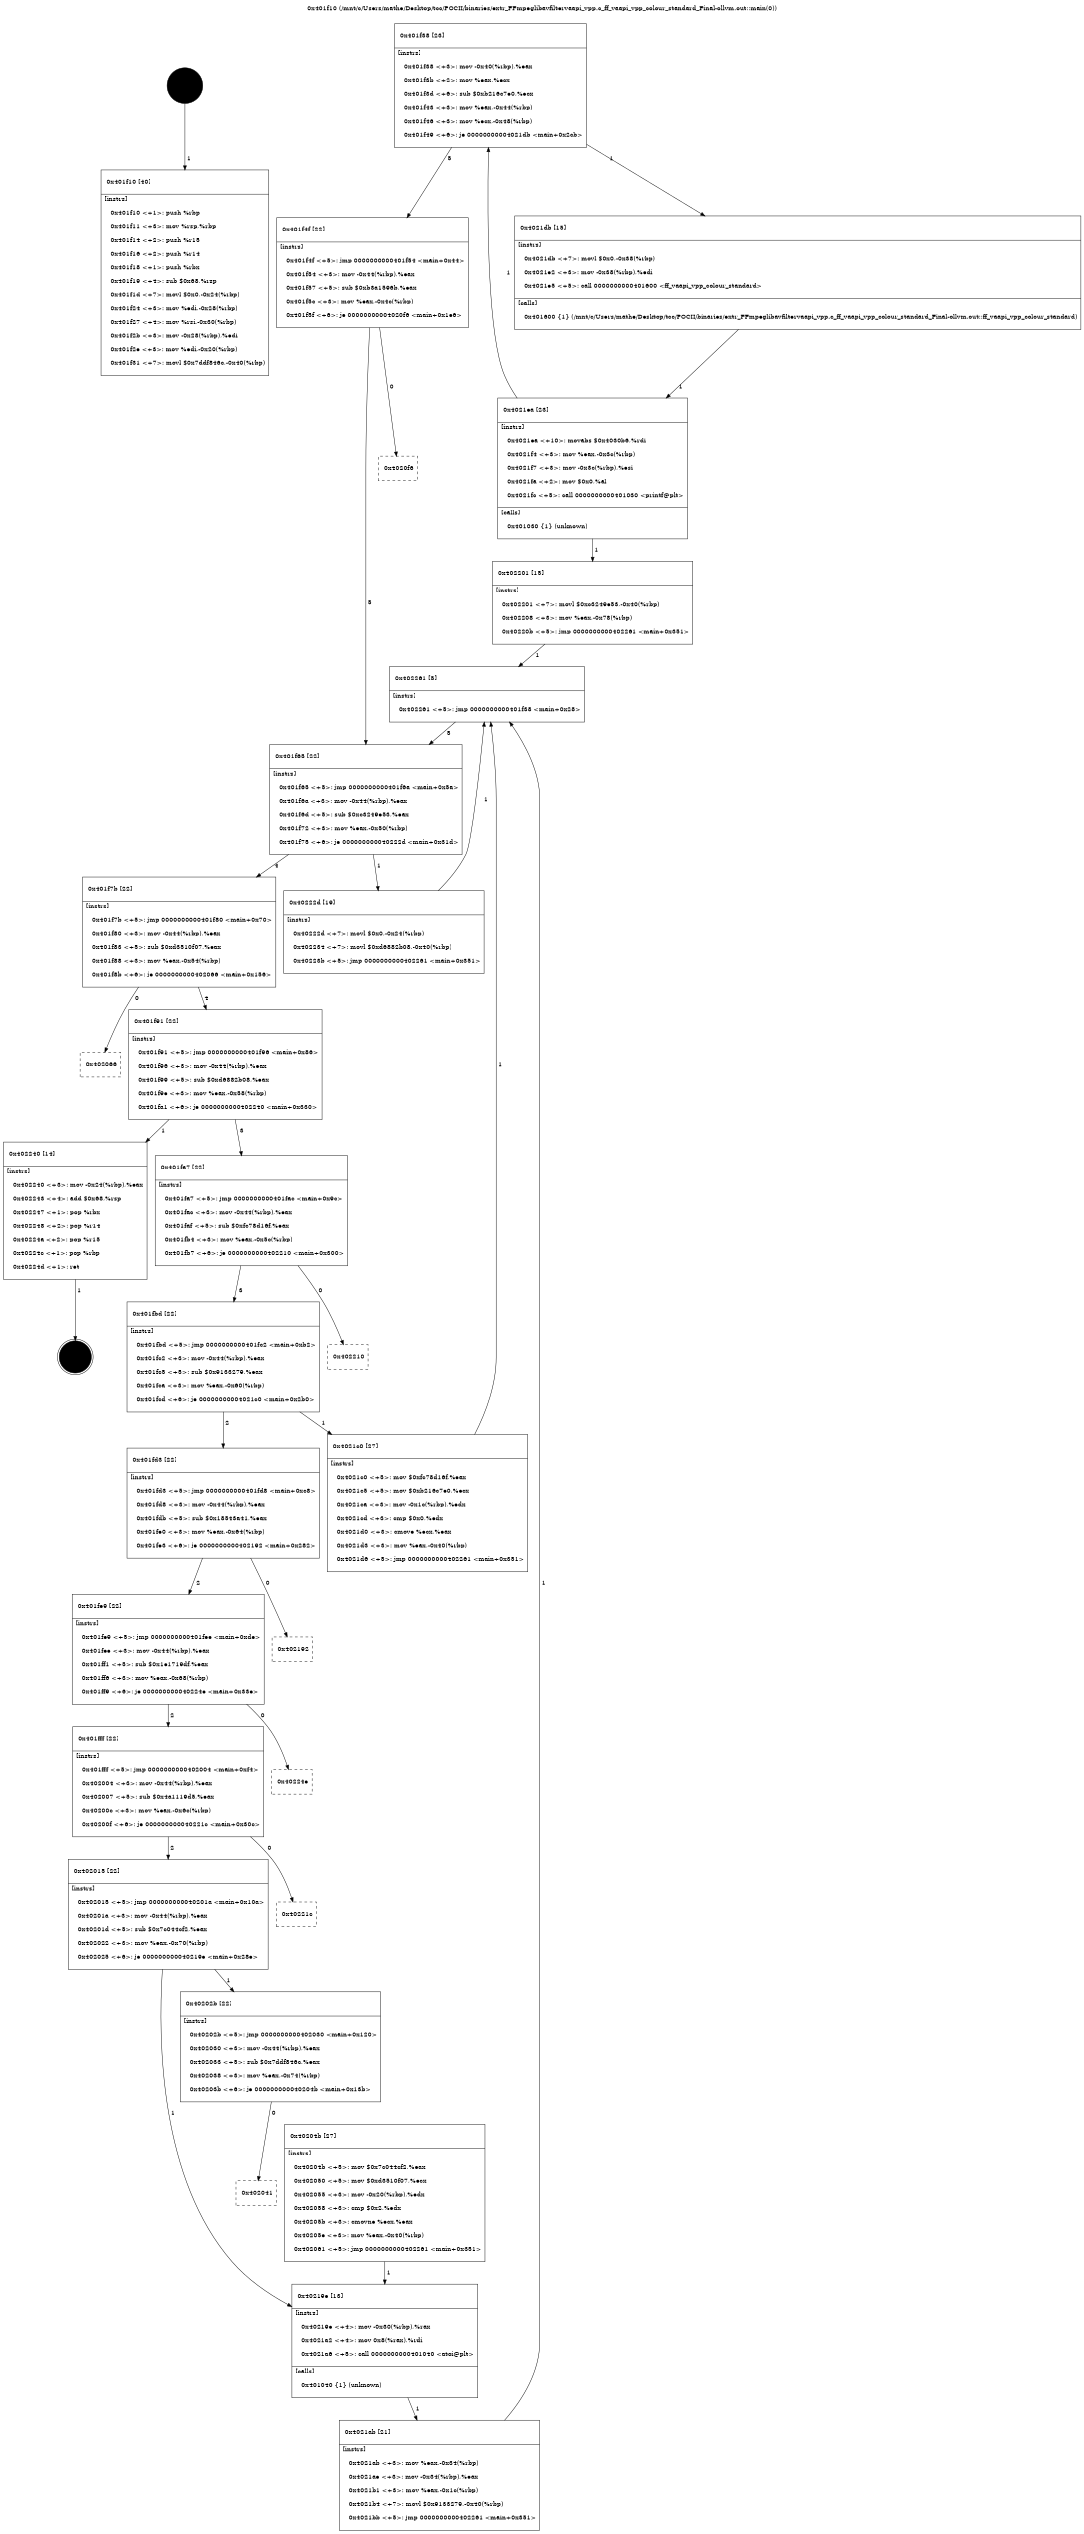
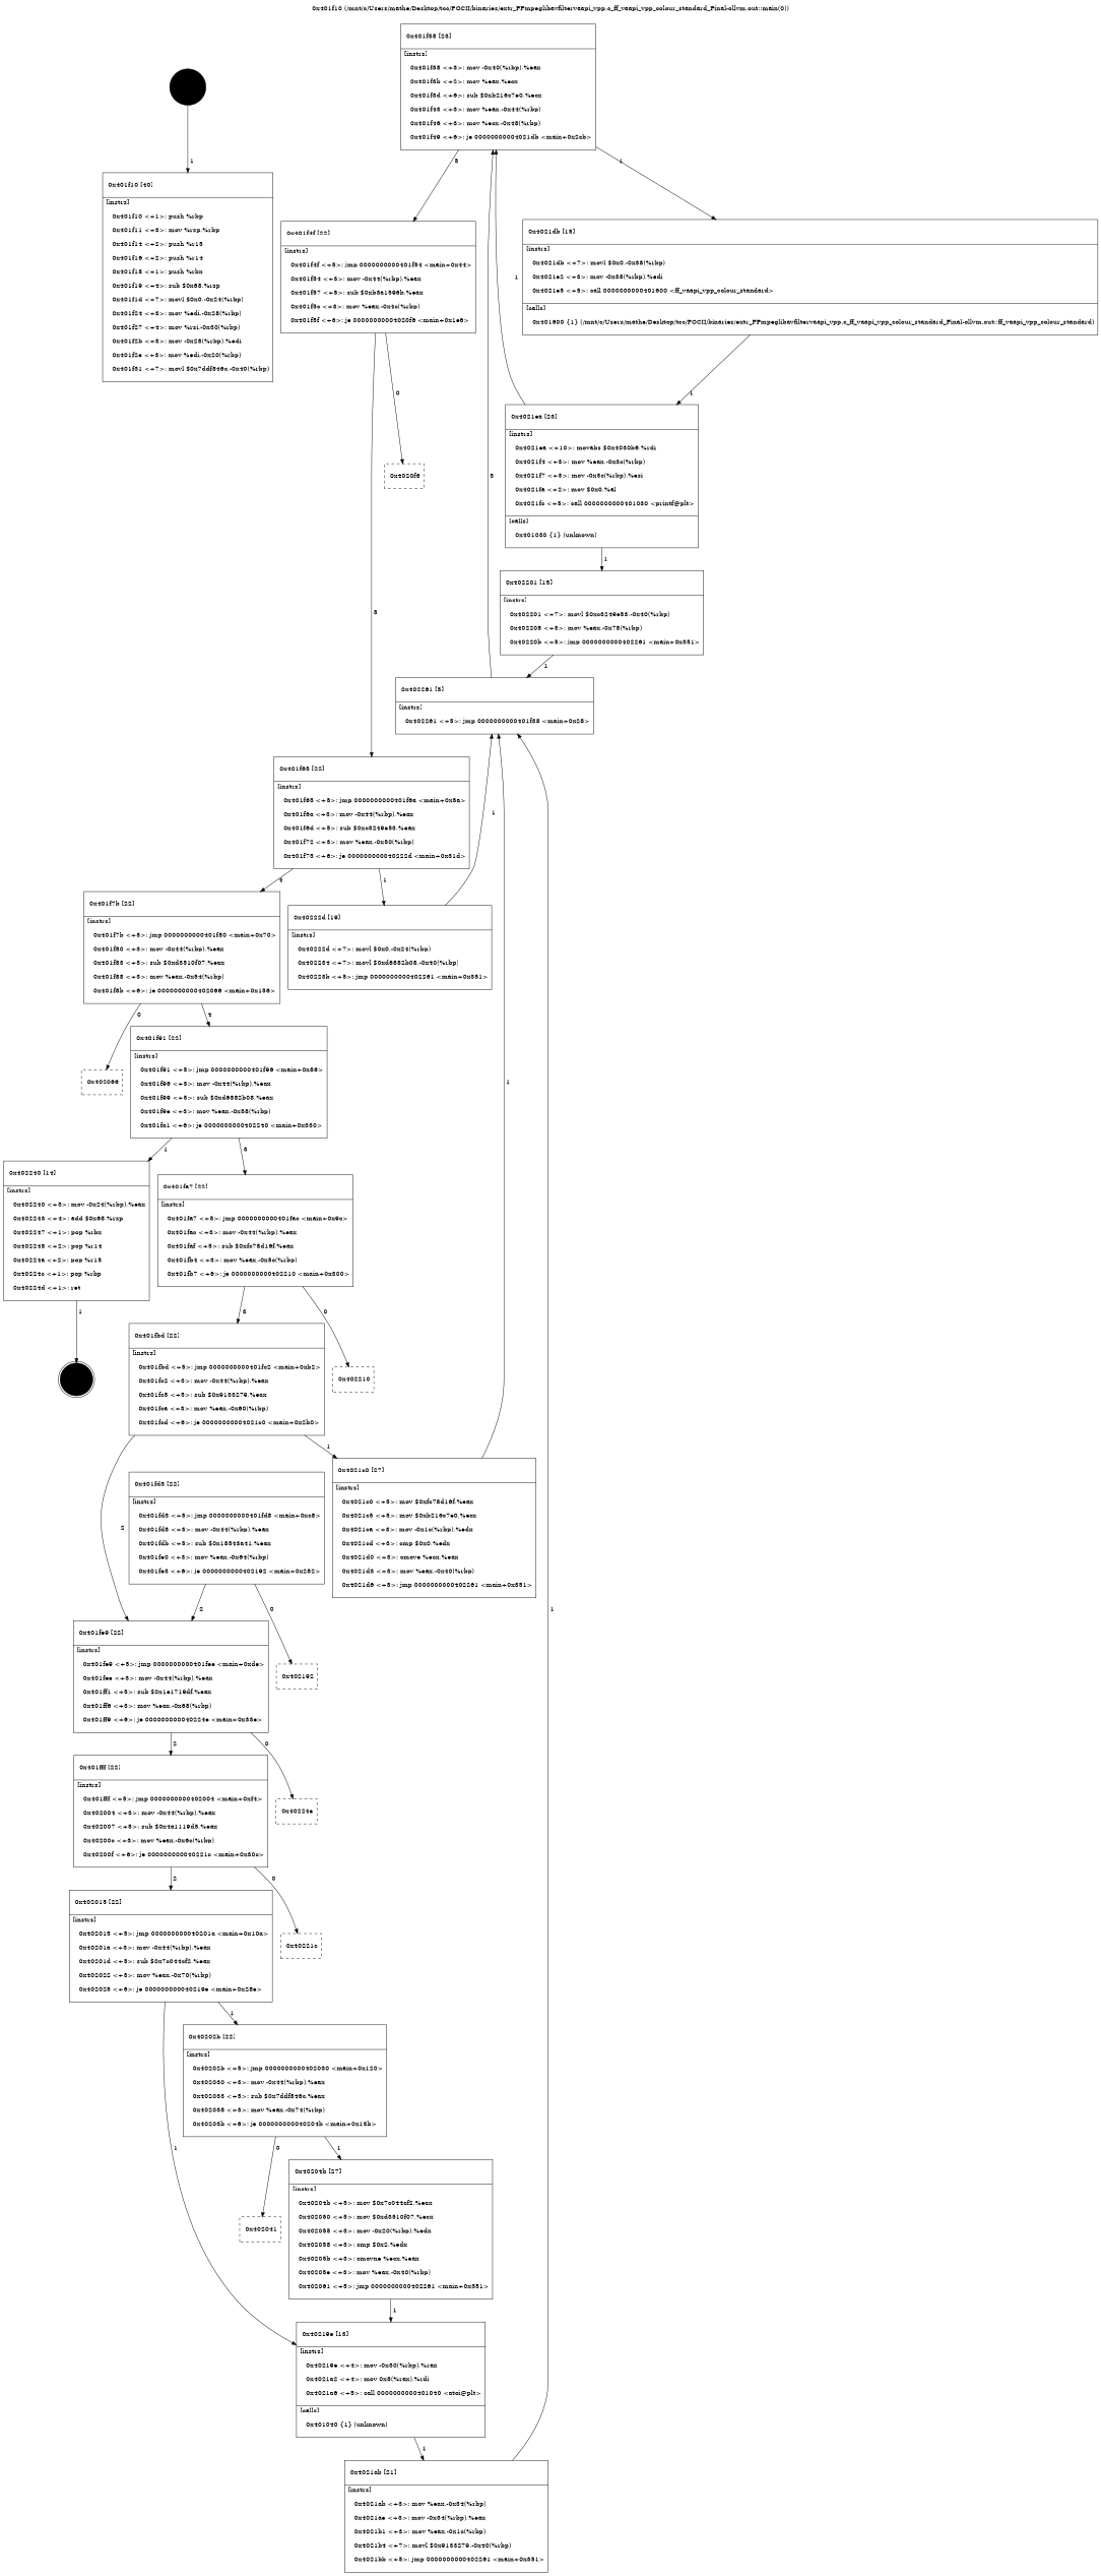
  digraph {
    label="0x401f10 (/mnt/c/Users/mathe/Desktop/tcc/POCII/binaries/extr_FFmpeglibavfiltervaapi_vpp.c_ff_vaapi_vpp_colour_standard_Final-ollvm.out::main(0))"
    labelloc=t
    node [shape=record]
    Entry [fillcolor=black height=0.3 shape=circle style=filled width=0.3]
    n2 [label="{\n     0x401f10 [40]\l\n     | [instrs]\l\n     &nbsp;&nbsp;0x401f10 \<+1\>: push %rbp\l\n     &nbsp;&nbsp;0x401f11 \<+3\>: mov %rsp,%rbp\l\n     &nbsp;&nbsp;0x401f14 \<+2\>: push %r15\l\n     &nbsp;&nbsp;0x401f16 \<+2\>: push %r14\l\n     &nbsp;&nbsp;0x401f18 \<+1\>: push %rbx\l\n     &nbsp;&nbsp;0x401f19 \<+4\>: sub $0x68,%rsp\l\n     &nbsp;&nbsp;0x401f1d \<+7\>: movl $0x0,-0x24(%rbp)\l\n     &nbsp;&nbsp;0x401f24 \<+3\>: mov %edi,-0x28(%rbp)\l\n     &nbsp;&nbsp;0x401f27 \<+4\>: mov %rsi,-0x30(%rbp)\l\n     &nbsp;&nbsp;0x401f2b \<+3\>: mov -0x28(%rbp),%edi\l\n     &nbsp;&nbsp;0x401f2e \<+3\>: mov %edi,-0x20(%rbp)\l\n     &nbsp;&nbsp;0x401f31 \<+7\>: movl $0x7ddf846c,-0x40(%rbp)\l\n  }"]
    n3 [label="{\n     0x401f38 [23]\l\n     | [instrs]\l\n     &nbsp;&nbsp;0x401f38 \<+3\>: mov -0x40(%rbp),%eax\l\n     &nbsp;&nbsp;0x401f3b \<+2\>: mov %eax,%ecx\l\n     &nbsp;&nbsp;0x401f3d \<+6\>: sub $0xb216c7e0,%ecx\l\n     &nbsp;&nbsp;0x401f43 \<+3\>: mov %eax,-0x44(%rbp)\l\n     &nbsp;&nbsp;0x401f46 \<+3\>: mov %ecx,-0x48(%rbp)\l\n     &nbsp;&nbsp;0x401f49 \<+6\>: je 00000000004021db \<main+0x2cb\>\l\n  }"]
    n4 [label="{\n     0x4021db [15]\l\n     | [instrs]\l\n     &nbsp;&nbsp;0x4021db \<+7\>: movl $0x0,-0x38(%rbp)\l\n     &nbsp;&nbsp;0x4021e2 \<+3\>: mov -0x38(%rbp),%edi\l\n     &nbsp;&nbsp;0x4021e5 \<+5\>: call 0000000000401600 \<ff_vaapi_vpp_colour_standard\>\l\n     | [calls]\l\n     &nbsp;&nbsp;0x401600 \{1\} (/mnt/c/Users/mathe/Desktop/tcc/POCII/binaries/extr_FFmpeglibavfiltervaapi_vpp.c_ff_vaapi_vpp_colour_standard_Final-ollvm.out::ff_vaapi_vpp_colour_standard)\l\n  }"]
    n5 [label="{\n     0x401f4f [22]\l\n     | [instrs]\l\n     &nbsp;&nbsp;0x401f4f \<+5\>: jmp 0000000000401f54 \<main+0x44\>\l\n     &nbsp;&nbsp;0x401f54 \<+3\>: mov -0x44(%rbp),%eax\l\n     &nbsp;&nbsp;0x401f57 \<+5\>: sub $0xb3a1596b,%eax\l\n     &nbsp;&nbsp;0x401f5c \<+3\>: mov %eax,-0x4c(%rbp)\l\n     &nbsp;&nbsp;0x401f5f \<+6\>: je 00000000004020f6 \<main+0x1e6\>\l\n  }"]
    n6 [label="{\n     0x4021ea [23]\l\n     | [instrs]\l\n     &nbsp;&nbsp;0x4021ea \<+10\>: movabs $0x4030b6,%rdi\l\n     &nbsp;&nbsp;0x4021f4 \<+3\>: mov %eax,-0x3c(%rbp)\l\n     &nbsp;&nbsp;0x4021f7 \<+3\>: mov -0x3c(%rbp),%esi\l\n     &nbsp;&nbsp;0x4021fa \<+2\>: mov $0x0,%al\l\n     &nbsp;&nbsp;0x4021fc \<+5\>: call 0000000000401030 \<printf@plt\>\l\n     | [calls]\l\n     &nbsp;&nbsp;0x401030 \{1\} (unknown)\l\n  }"]
    n7 [label="{\n     0x4020f6\l\n  }" style=dashed]
    n8 [label="{\n     0x401f65 [22]\l\n     | [instrs]\l\n     &nbsp;&nbsp;0x401f65 \<+5\>: jmp 0000000000401f6a \<main+0x5a\>\l\n     &nbsp;&nbsp;0x401f6a \<+3\>: mov -0x44(%rbp),%eax\l\n     &nbsp;&nbsp;0x401f6d \<+5\>: sub $0xc3249e53,%eax\l\n     &nbsp;&nbsp;0x401f72 \<+3\>: mov %eax,-0x50(%rbp)\l\n     &nbsp;&nbsp;0x401f75 \<+6\>: je 000000000040222d \<main+0x31d\>\l\n  }"]
    n9 [label="{\n     0x402201 [15]\l\n     | [instrs]\l\n     &nbsp;&nbsp;0x402201 \<+7\>: movl $0xc3249e53,-0x40(%rbp)\l\n     &nbsp;&nbsp;0x402208 \<+3\>: mov %eax,-0x78(%rbp)\l\n     &nbsp;&nbsp;0x40220b \<+5\>: jmp 0000000000402261 \<main+0x351\>\l\n  }"]
    n10 [label="{\n     0x40222d [19]\l\n     | [instrs]\l\n     &nbsp;&nbsp;0x40222d \<+7\>: movl $0x0,-0x24(%rbp)\l\n     &nbsp;&nbsp;0x402234 \<+7\>: movl $0xd6882b08,-0x40(%rbp)\l\n     &nbsp;&nbsp;0x40223b \<+5\>: jmp 0000000000402261 \<main+0x351\>\l\n  }"]
    n11 [label="{\n     0x401f7b [22]\l\n     | [instrs]\l\n     &nbsp;&nbsp;0x401f7b \<+5\>: jmp 0000000000401f80 \<main+0x70\>\l\n     &nbsp;&nbsp;0x401f80 \<+3\>: mov -0x44(%rbp),%eax\l\n     &nbsp;&nbsp;0x401f83 \<+5\>: sub $0xd3510f07,%eax\l\n     &nbsp;&nbsp;0x401f88 \<+3\>: mov %eax,-0x54(%rbp)\l\n     &nbsp;&nbsp;0x401f8b \<+6\>: je 0000000000402066 \<main+0x156\>\l\n  }"]
    Exit [fillcolor=black height=0.3 peripheries=2 shape=circle style=filled width=0.3]
    n13 [label="{\n     0x402261 [5]\l\n     | [instrs]\l\n     &nbsp;&nbsp;0x402261 \<+5\>: jmp 0000000000401f38 \<main+0x28\>\l\n  }"]
    n14 [label="{\n     0x402066\l\n  }" style=dashed]
    n15 [label="{\n     0x401f91 [22]\l\n     | [instrs]\l\n     &nbsp;&nbsp;0x401f91 \<+5\>: jmp 0000000000401f96 \<main+0x86\>\l\n     &nbsp;&nbsp;0x401f96 \<+3\>: mov -0x44(%rbp),%eax\l\n     &nbsp;&nbsp;0x401f99 \<+5\>: sub $0xd6882b08,%eax\l\n     &nbsp;&nbsp;0x401f9e \<+3\>: mov %eax,-0x58(%rbp)\l\n     &nbsp;&nbsp;0x401fa1 \<+6\>: je 0000000000402240 \<main+0x330\>\l\n  }"]
    n16 [label="{\n     0x402240 [14]\l\n     | [instrs]\l\n     &nbsp;&nbsp;0x402240 \<+3\>: mov -0x24(%rbp),%eax\l\n     &nbsp;&nbsp;0x402243 \<+4\>: add $0x68,%rsp\l\n     &nbsp;&nbsp;0x402247 \<+1\>: pop %rbx\l\n     &nbsp;&nbsp;0x402248 \<+2\>: pop %r14\l\n     &nbsp;&nbsp;0x40224a \<+2\>: pop %r15\l\n     &nbsp;&nbsp;0x40224c \<+1\>: pop %rbp\l\n     &nbsp;&nbsp;0x40224d \<+1\>: ret\l\n  }"]
    n17 [label="{\n     0x401fa7 [22]\l\n     | [instrs]\l\n     &nbsp;&nbsp;0x401fa7 \<+5\>: jmp 0000000000401fac \<main+0x9c\>\l\n     &nbsp;&nbsp;0x401fac \<+3\>: mov -0x44(%rbp),%eax\l\n     &nbsp;&nbsp;0x401faf \<+5\>: sub $0xfc78d16f,%eax\l\n     &nbsp;&nbsp;0x401fb4 \<+3\>: mov %eax,-0x5c(%rbp)\l\n     &nbsp;&nbsp;0x401fb7 \<+6\>: je 0000000000402210 \<main+0x300\>\l\n  }"]
    n18 [label="{\n     0x402210\l\n  }" style=dashed]
    n19 [label="{\n     0x401fbd [22]\l\n     | [instrs]\l\n     &nbsp;&nbsp;0x401fbd \<+5\>: jmp 0000000000401fc2 \<main+0xb2\>\l\n     &nbsp;&nbsp;0x401fc2 \<+3\>: mov -0x44(%rbp),%eax\l\n     &nbsp;&nbsp;0x401fc5 \<+5\>: sub $0x9133279,%eax\l\n     &nbsp;&nbsp;0x401fca \<+3\>: mov %eax,-0x60(%rbp)\l\n     &nbsp;&nbsp;0x401fcd \<+6\>: je 00000000004021c0 \<main+0x2b0\>\l\n  }"]
    n20 [label="{\n     0x4021ab [21]\l\n     | [instrs]\l\n     &nbsp;&nbsp;0x4021ab \<+3\>: mov %eax,-0x34(%rbp)\l\n     &nbsp;&nbsp;0x4021ae \<+3\>: mov -0x34(%rbp),%eax\l\n     &nbsp;&nbsp;0x4021b1 \<+3\>: mov %eax,-0x1c(%rbp)\l\n     &nbsp;&nbsp;0x4021b4 \<+7\>: movl $0x9133279,-0x40(%rbp)\l\n     &nbsp;&nbsp;0x4021bb \<+5\>: jmp 0000000000402261 \<main+0x351\>\l\n  }"]
    n21 [label="{\n     0x4021c0 [27]\l\n     | [instrs]\l\n     &nbsp;&nbsp;0x4021c0 \<+5\>: mov $0xfc78d16f,%eax\l\n     &nbsp;&nbsp;0x4021c5 \<+5\>: mov $0xb216c7e0,%ecx\l\n     &nbsp;&nbsp;0x4021ca \<+3\>: mov -0x1c(%rbp),%edx\l\n     &nbsp;&nbsp;0x4021cd \<+3\>: cmp $0x0,%edx\l\n     &nbsp;&nbsp;0x4021d0 \<+3\>: cmove %ecx,%eax\l\n     &nbsp;&nbsp;0x4021d3 \<+3\>: mov %eax,-0x40(%rbp)\l\n     &nbsp;&nbsp;0x4021d6 \<+5\>: jmp 0000000000402261 \<main+0x351\>\l\n  }"]
    n22 [label="{\n     0x401fd3 [22]\l\n     | [instrs]\l\n     &nbsp;&nbsp;0x401fd3 \<+5\>: jmp 0000000000401fd8 \<main+0xc8\>\l\n     &nbsp;&nbsp;0x401fd8 \<+3\>: mov -0x44(%rbp),%eax\l\n     &nbsp;&nbsp;0x401fdb \<+5\>: sub $0x18543a41,%eax\l\n     &nbsp;&nbsp;0x401fe0 \<+3\>: mov %eax,-0x64(%rbp)\l\n     &nbsp;&nbsp;0x401fe3 \<+6\>: je 0000000000402192 \<main+0x282\>\l\n  }"]
    n23 [label="{\n     0x402192\l\n  }" style=dashed]
    n24 [label="{\n     0x401fe9 [22]\l\n     | [instrs]\l\n     &nbsp;&nbsp;0x401fe9 \<+5\>: jmp 0000000000401fee \<main+0xde\>\l\n     &nbsp;&nbsp;0x401fee \<+3\>: mov -0x44(%rbp),%eax\l\n     &nbsp;&nbsp;0x401ff1 \<+5\>: sub $0x1e1719df,%eax\l\n     &nbsp;&nbsp;0x401ff6 \<+3\>: mov %eax,-0x68(%rbp)\l\n     &nbsp;&nbsp;0x401ff9 \<+6\>: je 000000000040224e \<main+0x33e\>\l\n  }"]
    n25 [label="{\n     0x40224e\l\n  }" style=dashed]
    n26 [label="{\n     0x401fff [22]\l\n     | [instrs]\l\n     &nbsp;&nbsp;0x401fff \<+5\>: jmp 0000000000402004 \<main+0xf4\>\l\n     &nbsp;&nbsp;0x402004 \<+3\>: mov -0x44(%rbp),%eax\l\n     &nbsp;&nbsp;0x402007 \<+5\>: sub $0x4a1119d5,%eax\l\n     &nbsp;&nbsp;0x40200c \<+3\>: mov %eax,-0x6c(%rbp)\l\n     &nbsp;&nbsp;0x40200f \<+6\>: je 000000000040221c \<main+0x30c\>\l\n  }"]
    n27 [label="{\n     0x402041\l\n  }" style=dashed]
    n28 [label="{\n     0x40221c\l\n  }" style=dashed]
    n29 [label="{\n     0x402015 [22]\l\n     | [instrs]\l\n     &nbsp;&nbsp;0x402015 \<+5\>: jmp 000000000040201a \<main+0x10a\>\l\n     &nbsp;&nbsp;0x40201a \<+3\>: mov -0x44(%rbp),%eax\l\n     &nbsp;&nbsp;0x40201d \<+5\>: sub $0x7c044cf2,%eax\l\n     &nbsp;&nbsp;0x402022 \<+3\>: mov %eax,-0x70(%rbp)\l\n     &nbsp;&nbsp;0x402025 \<+6\>: je 000000000040219e \<main+0x28e\>\l\n  }"]
    n30 [label="{\n     0x40204b [27]\l\n     | [instrs]\l\n     &nbsp;&nbsp;0x40204b \<+5\>: mov $0x7c044cf2,%eax\l\n     &nbsp;&nbsp;0x402050 \<+5\>: mov $0xd3510f07,%ecx\l\n     &nbsp;&nbsp;0x402055 \<+3\>: mov -0x20(%rbp),%edx\l\n     &nbsp;&nbsp;0x402058 \<+3\>: cmp $0x2,%edx\l\n     &nbsp;&nbsp;0x40205b \<+3\>: cmovne %ecx,%eax\l\n     &nbsp;&nbsp;0x40205e \<+3\>: mov %eax,-0x40(%rbp)\l\n     &nbsp;&nbsp;0x402061 \<+5\>: jmp 0000000000402261 \<main+0x351\>\l\n  }"]
    n31 [label="{\n     0x40219e [13]\l\n     | [instrs]\l\n     &nbsp;&nbsp;0x40219e \<+4\>: mov -0x30(%rbp),%rax\l\n     &nbsp;&nbsp;0x4021a2 \<+4\>: mov 0x8(%rax),%rdi\l\n     &nbsp;&nbsp;0x4021a6 \<+5\>: call 0000000000401040 \<atoi@plt\>\l\n     | [calls]\l\n     &nbsp;&nbsp;0x401040 \{1\} (unknown)\l\n  }"]
    n32 [label="{\n     0x40202b [22]\l\n     | [instrs]\l\n     &nbsp;&nbsp;0x40202b \<+5\>: jmp 0000000000402030 \<main+0x120\>\l\n     &nbsp;&nbsp;0x402030 \<+3\>: mov -0x44(%rbp),%eax\l\n     &nbsp;&nbsp;0x402033 \<+5\>: sub $0x7ddf846c,%eax\l\n     &nbsp;&nbsp;0x402038 \<+3\>: mov %eax,-0x74(%rbp)\l\n     &nbsp;&nbsp;0x40203b \<+6\>: je 000000000040204b \<main+0x13b\>\l\n  }"]
    Entry -> n2 [label=" 1"]
    n3 -> n4 [label=" 1"]
    n3 -> n5 [label=" 5"]
    n4 -> n6 [label=" 1"]
    n5 -> n7 [label=" 0"]
    n5 -> n8 [label=" 5"]
    n6 -> n3 [label=" 1"]
    n6 -> n9 [label=" 1"]
    n8 -> n10 [label=" 1"]
    n8 -> n11 [label=" 4"]
    n9 -> n13 [label=" 1"]
    n10 -> n13 [label=" 1"]
    n11 -> n14 [label=" 0"]
    n11 -> n15 [label=" 4"]
-   n13 -> n8 [label=" 5"]
+   n13 -> n3 [label=" 5"]
    n15 -> n16 [label=" 1"]
    n15 -> n17 [label=" 3"]
    n16 -> Exit [label=" 1"]
    n17 -> n18 [label=" 0"]
    n17 -> n19 [label=" 3"]
    n19 -> n21 [label=" 1"]
-   n19 -> n22 [label=" 2"]
+   n19 -> n24 [label=" 2"]
    n20 -> n13 [label=" 1"]
    n21 -> n13 [label=" 1"]
    n22 -> n23 [label=" 0"]
    n22 -> n24 [label=" 2"]
    n24 -> n25 [label=" 0"]
    n24 -> n26 [label=" 2"]
    n26 -> n28 [label=" 0"]
    n26 -> n29 [label=" 2"]
    n29 -> n31 [label=" 1"]
    n29 -> n32 [label=" 1"]
    n30 -> n31 [label=" 1"]
    n31 -> n20 [label=" 1"]
    n32 -> n27 [label=" 0"]
+   n32 -> n30 [label=" 1"]
  }
